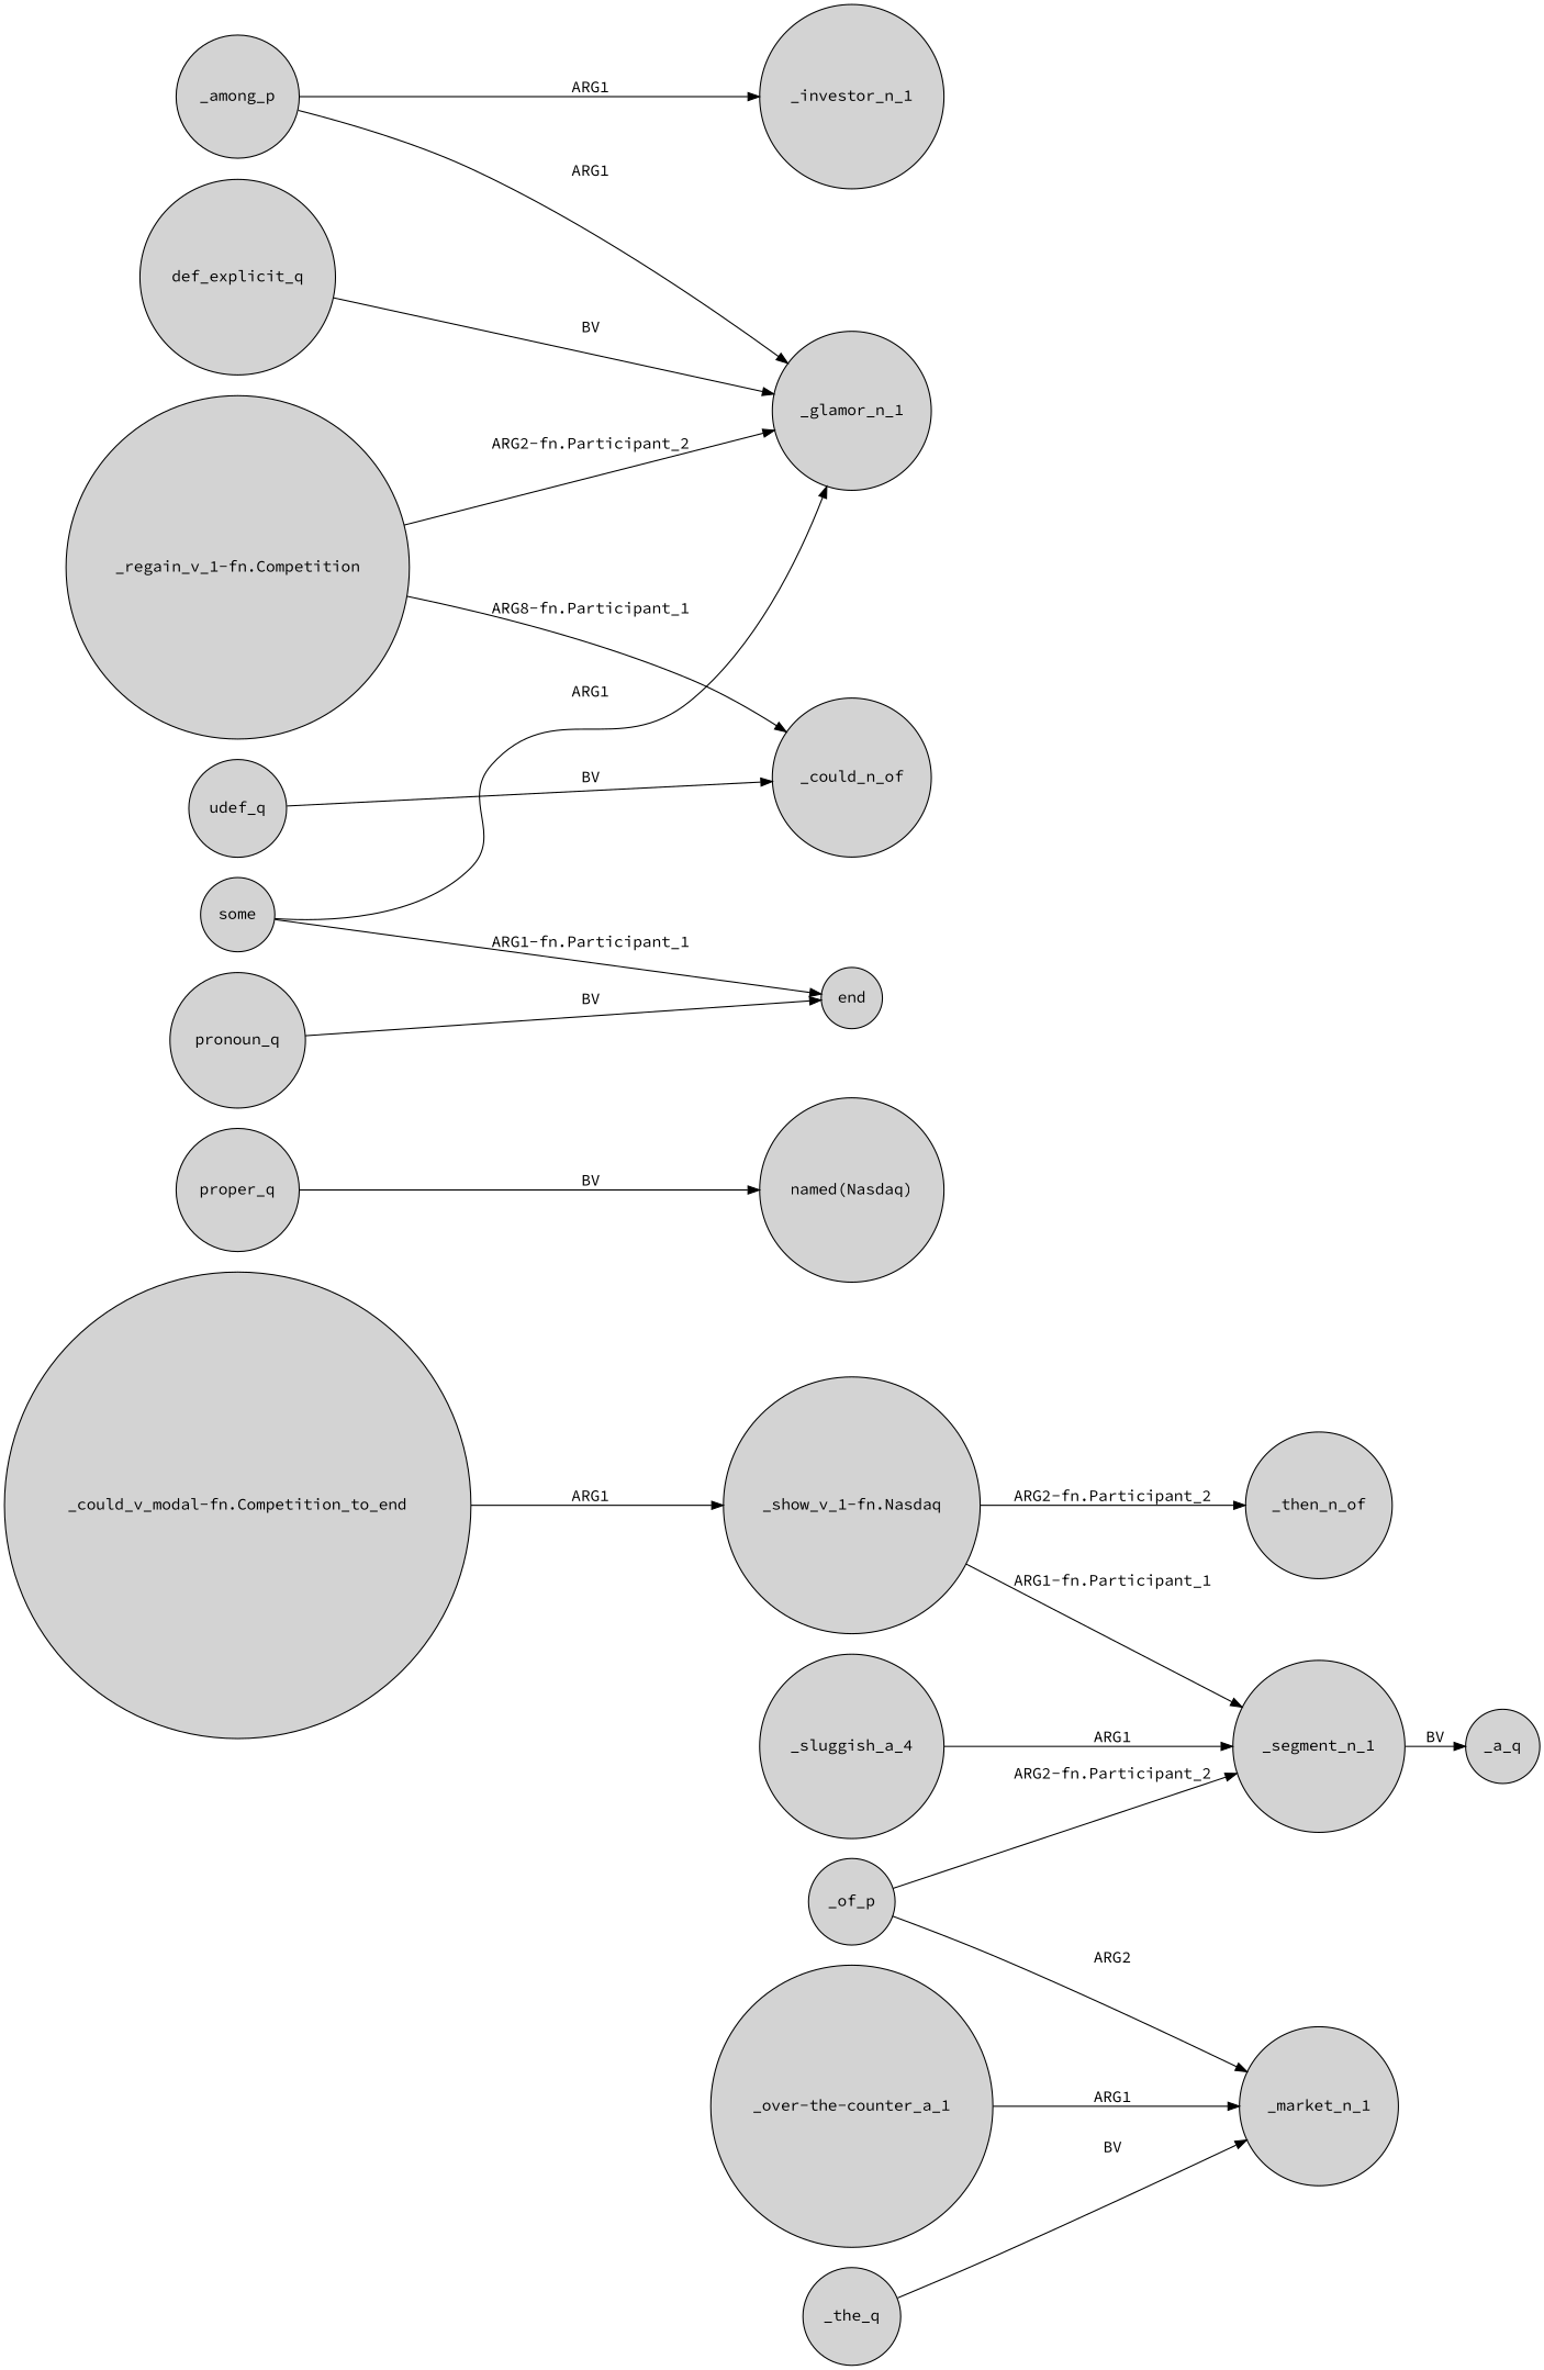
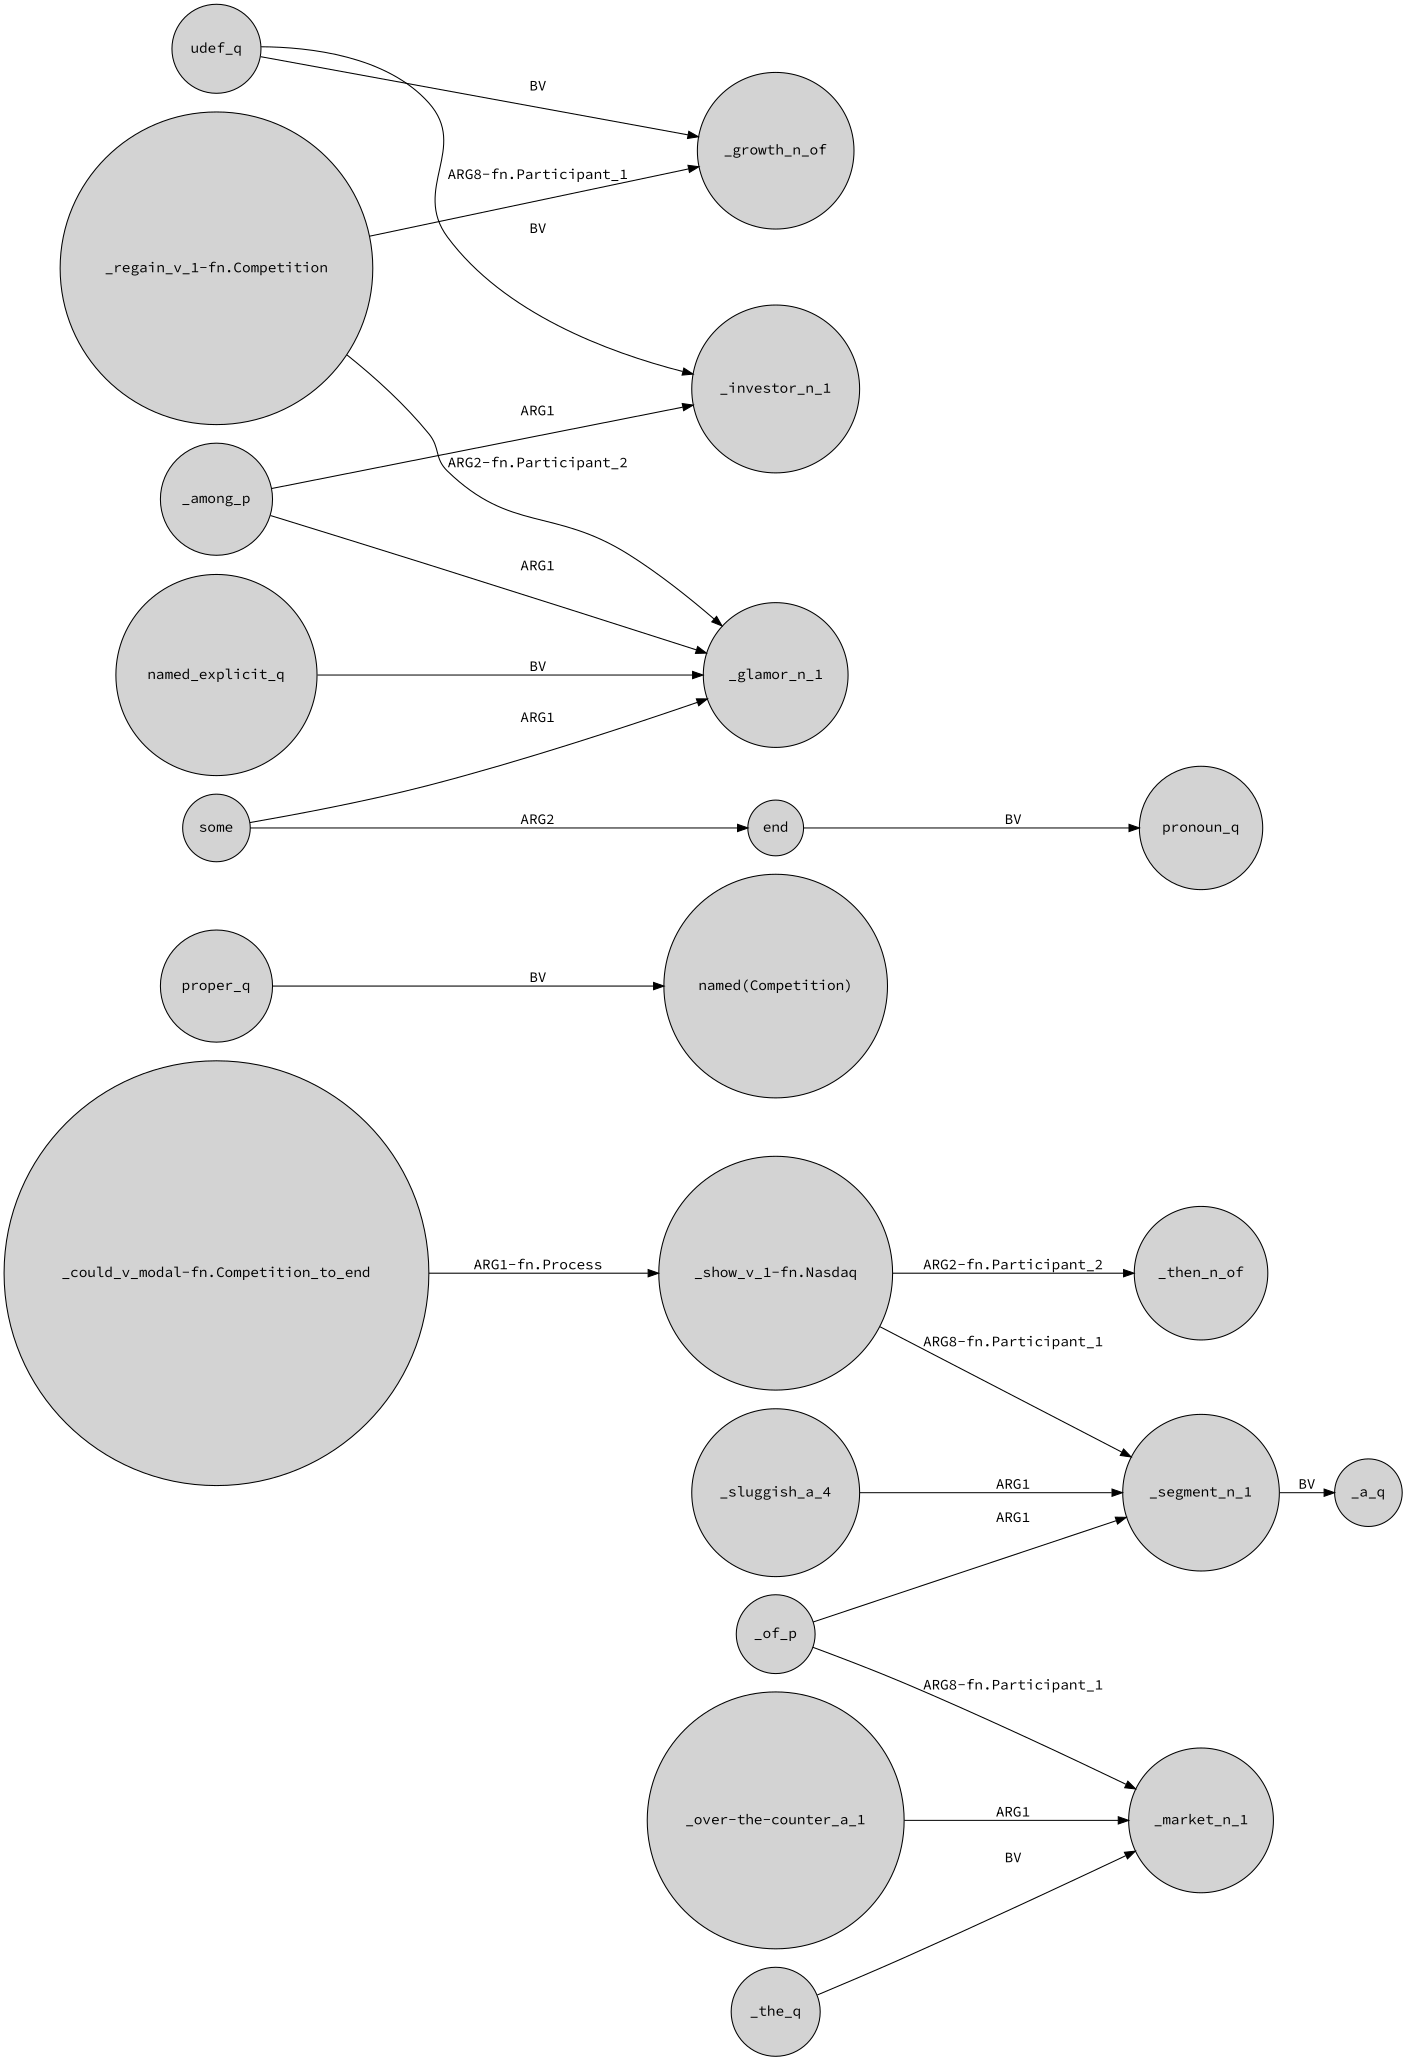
  digraph {
    fontname="Source Code Pro"
    rankdir=LR
    node [fontname="Source Code Pro" shape=circle style=filled]
    edge [fontname="Source Code Pro"]
    n1 [label=_sluggish_a_4]
    _segment_n_1
    _a_q
    proper_q
-   "named(Nasdaq)"
+   "named(Nasdaq)" [label="named(Competition)"]
    "_regain_v_1-fn.Competition"
    _glamor_n_1
-   _growth_n_of [label=_could_n_of]
+   _growth_n_of
    n9 [label="_show_v_1-fn.Nasdaq"]
    n10 [label=_then_n_of]
    _among_p
    _investor_n_1
    _the_q
    _market_n_1
    n15 [label="_could_v_modal-fn.Competition_to_end"]
    n16 [label=end]
    pronoun_q
    n18 [label=some]
    _of_p
    "_over-the-counter_a_1"
-   def_explicit_q
+   def_explicit_q [label=named_explicit_q]
    udef_q
    n1 -> _segment_n_1 [label=ARG1]
    _segment_n_1 -> _a_q [label=BV]
    proper_q -> "named(Nasdaq)" [label=BV]
    "_regain_v_1-fn.Competition" -> _glamor_n_1 [label="ARG2-fn.Participant_2"]
    "_regain_v_1-fn.Competition" -> _growth_n_of [label="ARG8-fn.Participant_1"]
-   n9 -> _segment_n_1 [label="ARG1-fn.Participant_1"]
+   n9 -> _segment_n_1 [label="ARG8-fn.Participant_1"]
    n9 -> n10 [label="ARG2-fn.Participant_2"]
    _among_p -> _glamor_n_1 [label=ARG1]
    _among_p -> _investor_n_1 [label=ARG1]
    _the_q -> _market_n_1 [label=BV]
-   n15 -> n9 [label=ARG1]
-   pronoun_q -> n16 [label=BV]
+   n15 -> n9 [label="ARG1-fn.Process"]
+   n16 -> pronoun_q [label=BV]
    n18 -> _glamor_n_1 [label=ARG1]
-   n18 -> n16 [label="ARG1-fn.Participant_1"]
-   _of_p -> _segment_n_1 [label="ARG2-fn.Participant_2"]
-   _of_p -> _market_n_1 [label=ARG2]
+   n18 -> n16 [label=ARG2]
+   _of_p -> _segment_n_1 [label=ARG1]
+   _of_p -> _market_n_1 [label="ARG8-fn.Participant_1"]
    "_over-the-counter_a_1" -> _market_n_1 [label=ARG1]
    def_explicit_q -> _glamor_n_1 [label=BV]
    udef_q -> _growth_n_of [label=BV]
+   udef_q -> _investor_n_1 [label=BV]
  }
